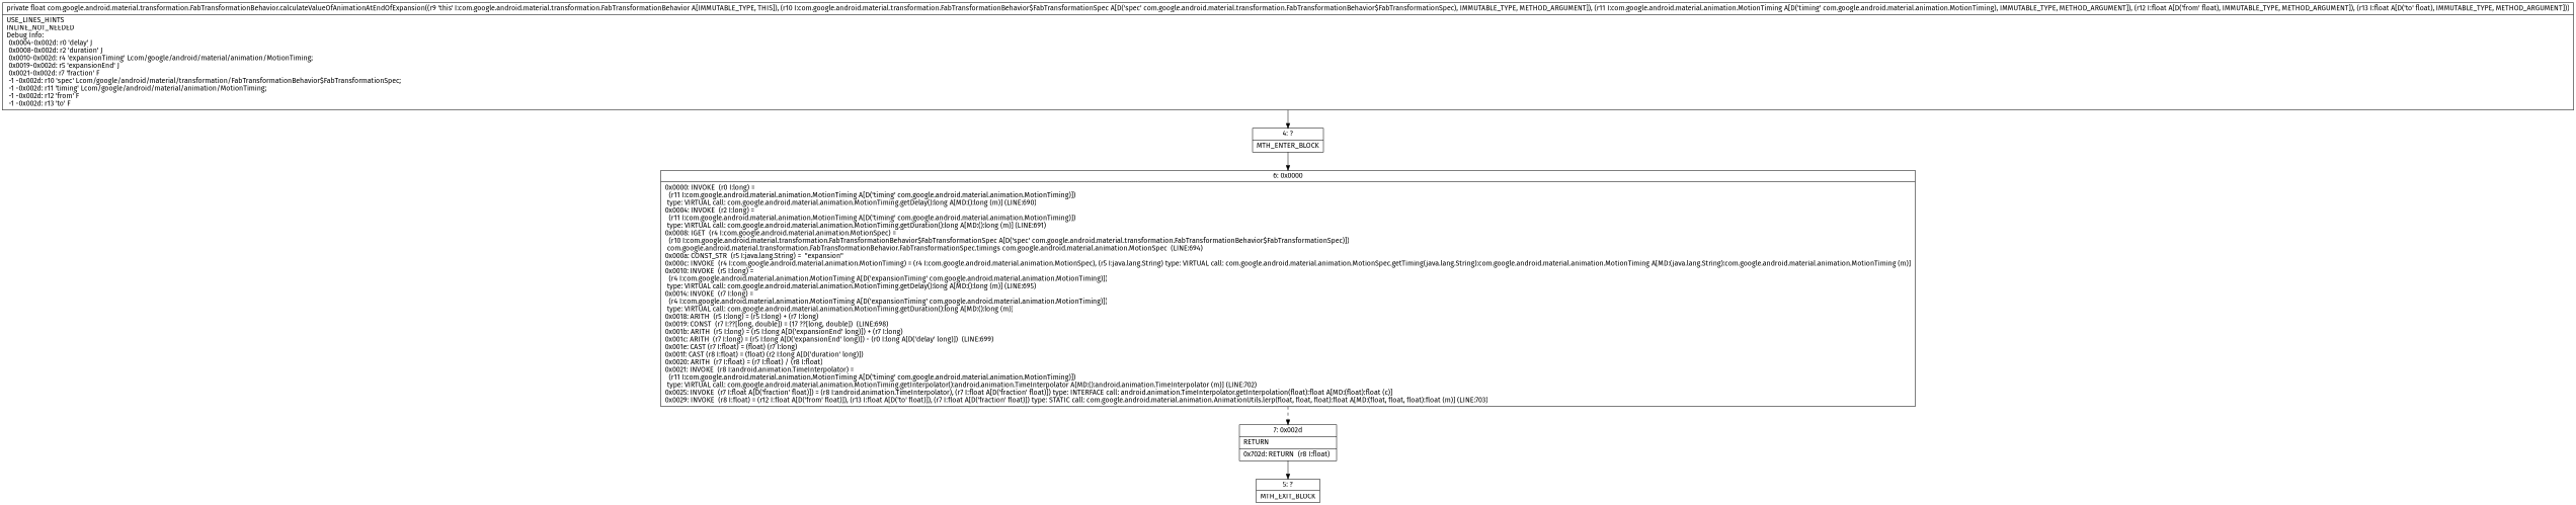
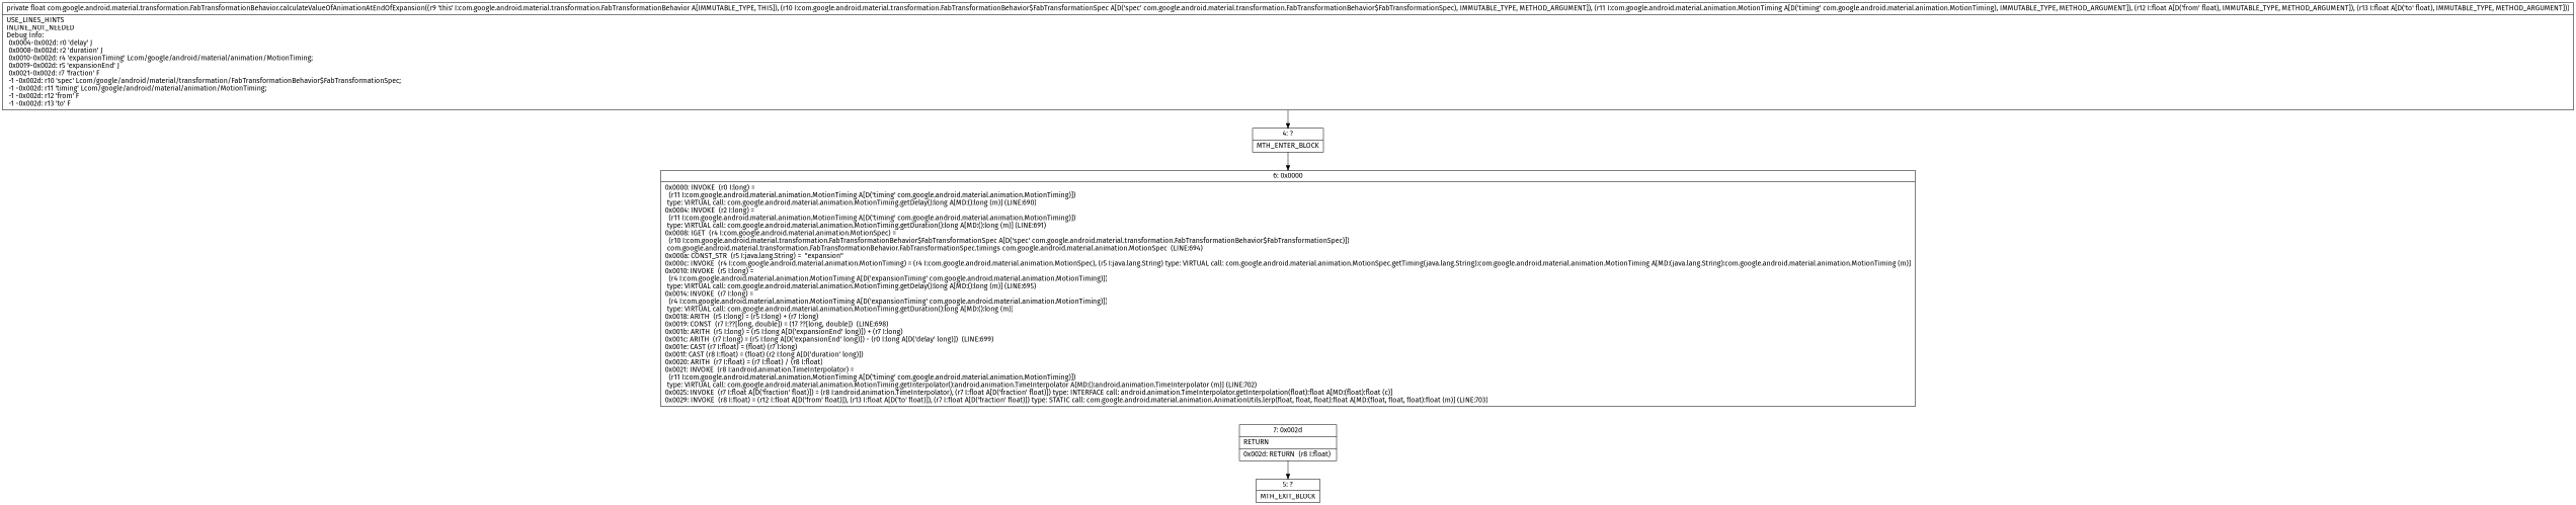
  digraph {
    fontname="Fira Sans"
    node [fontname="Fira Sans" shape=record]
    edge [arrowhead=normal fontname="Fira Sans" style=solid]
    n1 [label="{4\:\ ?|MTH_ENTER_BLOCK\l}"]
    n2 [label="{6\:\ 0x0000|0x0000: INVOKE  (r0 I:long) = \l  (r11 I:com.google.android.material.animation.MotionTiming A[D('timing' com.google.android.material.animation.MotionTiming)])\l type: VIRTUAL call: com.google.android.material.animation.MotionTiming.getDelay():long A[MD:():long (m)] (LINE:690)\l0x0004: INVOKE  (r2 I:long) = \l  (r11 I:com.google.android.material.animation.MotionTiming A[D('timing' com.google.android.material.animation.MotionTiming)])\l type: VIRTUAL call: com.google.android.material.animation.MotionTiming.getDuration():long A[MD:():long (m)] (LINE:691)\l0x0008: IGET  (r4 I:com.google.android.material.animation.MotionSpec) = \l  (r10 I:com.google.android.material.transformation.FabTransformationBehavior$FabTransformationSpec A[D('spec' com.google.android.material.transformation.FabTransformationBehavior$FabTransformationSpec)])\l com.google.android.material.transformation.FabTransformationBehavior.FabTransformationSpec.timings com.google.android.material.animation.MotionSpec  (LINE:694)\l0x000a: CONST_STR  (r5 I:java.lang.String) =  \"expansion\" \l0x000c: INVOKE  (r4 I:com.google.android.material.animation.MotionTiming) = (r4 I:com.google.android.material.animation.MotionSpec), (r5 I:java.lang.String) type: VIRTUAL call: com.google.android.material.animation.MotionSpec.getTiming(java.lang.String):com.google.android.material.animation.MotionTiming A[MD:(java.lang.String):com.google.android.material.animation.MotionTiming (m)]\l0x0010: INVOKE  (r5 I:long) = \l  (r4 I:com.google.android.material.animation.MotionTiming A[D('expansionTiming' com.google.android.material.animation.MotionTiming)])\l type: VIRTUAL call: com.google.android.material.animation.MotionTiming.getDelay():long A[MD:():long (m)] (LINE:695)\l0x0014: INVOKE  (r7 I:long) = \l  (r4 I:com.google.android.material.animation.MotionTiming A[D('expansionTiming' com.google.android.material.animation.MotionTiming)])\l type: VIRTUAL call: com.google.android.material.animation.MotionTiming.getDuration():long A[MD:():long (m)]\l0x0018: ARITH  (r5 I:long) = (r5 I:long) + (r7 I:long) \l0x0019: CONST  (r7 I:??[long, double]) = (17 ??[long, double])  (LINE:698)\l0x001b: ARITH  (r5 I:long) = (r5 I:long A[D('expansionEnd' long)]) + (r7 I:long) \l0x001c: ARITH  (r7 I:long) = (r5 I:long A[D('expansionEnd' long)]) \- (r0 I:long A[D('delay' long)])  (LINE:699)\l0x001e: CAST (r7 I:float) = (float) (r7 I:long) \l0x001f: CAST (r8 I:float) = (float) (r2 I:long A[D('duration' long)]) \l0x0020: ARITH  (r7 I:float) = (r7 I:float) \/ (r8 I:float) \l0x0021: INVOKE  (r8 I:android.animation.TimeInterpolator) = \l  (r11 I:com.google.android.material.animation.MotionTiming A[D('timing' com.google.android.material.animation.MotionTiming)])\l type: VIRTUAL call: com.google.android.material.animation.MotionTiming.getInterpolator():android.animation.TimeInterpolator A[MD:():android.animation.TimeInterpolator (m)] (LINE:702)\l0x0025: INVOKE  (r7 I:float A[D('fraction' float)]) = (r8 I:android.animation.TimeInterpolator), (r7 I:float A[D('fraction' float)]) type: INTERFACE call: android.animation.TimeInterpolator.getInterpolation(float):float A[MD:(float):float (c)]\l0x0029: INVOKE  (r8 I:float) = (r12 I:float A[D('from' float)]), (r13 I:float A[D('to' float)]), (r7 I:float A[D('fraction' float)]) type: STATIC call: com.google.android.material.animation.AnimationUtils.lerp(float, float, float):float A[MD:(float, float, float):float (m)] (LINE:703)\l}"]
-   n3 [label="{7\:\ 0x002d|RETURN\l|0x702d: RETURN  (r8 I:float) \l}"]
+   n3 [label="{7\:\ 0x002d|RETURN\l|0x002d: RETURN  (r8 I:float) \l}"]
    n4 [label="{5\:\ ?|MTH_EXIT_BLOCK\l}"]
    n5 [label="{private float com.google.android.material.transformation.FabTransformationBehavior.calculateValueOfAnimationAtEndOfExpansion((r9 'this' I:com.google.android.material.transformation.FabTransformationBehavior A[IMMUTABLE_TYPE, THIS]), (r10 I:com.google.android.material.transformation.FabTransformationBehavior$FabTransformationSpec A[D('spec' com.google.android.material.transformation.FabTransformationBehavior$FabTransformationSpec), IMMUTABLE_TYPE, METHOD_ARGUMENT]), (r11 I:com.google.android.material.animation.MotionTiming A[D('timing' com.google.android.material.animation.MotionTiming), IMMUTABLE_TYPE, METHOD_ARGUMENT]), (r12 I:float A[D('from' float), IMMUTABLE_TYPE, METHOD_ARGUMENT]), (r13 I:float A[D('to' float), IMMUTABLE_TYPE, METHOD_ARGUMENT]))  | USE_LINES_HINTS\lINLINE_NOT_NEEDED\lDebug Info:\l  0x0004\-0x002d: r0 'delay' J\l  0x0008\-0x002d: r2 'duration' J\l  0x0010\-0x002d: r4 'expansionTiming' Lcom\/google\/android\/material\/animation\/MotionTiming;\l  0x0019\-0x002d: r5 'expansionEnd' J\l  0x0021\-0x002d: r7 'fraction' F\l  \-1 \-0x002d: r10 'spec' Lcom\/google\/android\/material\/transformation\/FabTransformationBehavior$FabTransformationSpec;\l  \-1 \-0x002d: r11 'timing' Lcom\/google\/android\/material\/animation\/MotionTiming;\l  \-1 \-0x002d: r12 'from' F\l  \-1 \-0x002d: r13 'to' F\l}"]
    n1 -> n2
-   n2 -> n3 [style=dashed]
    n3 -> n4
    n5 -> n1
  }
